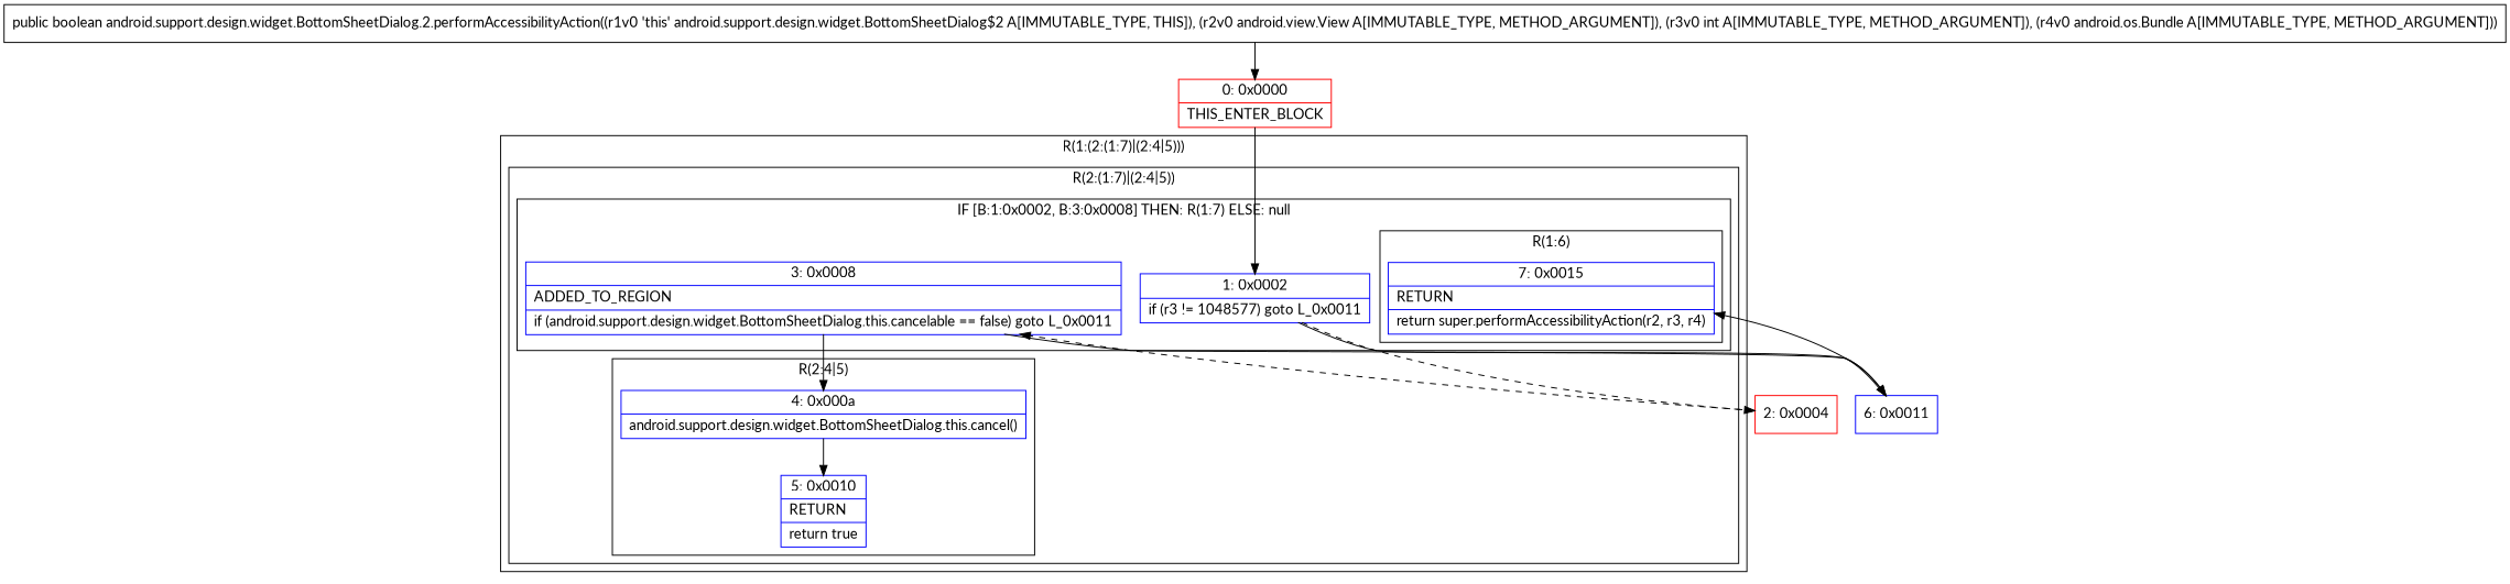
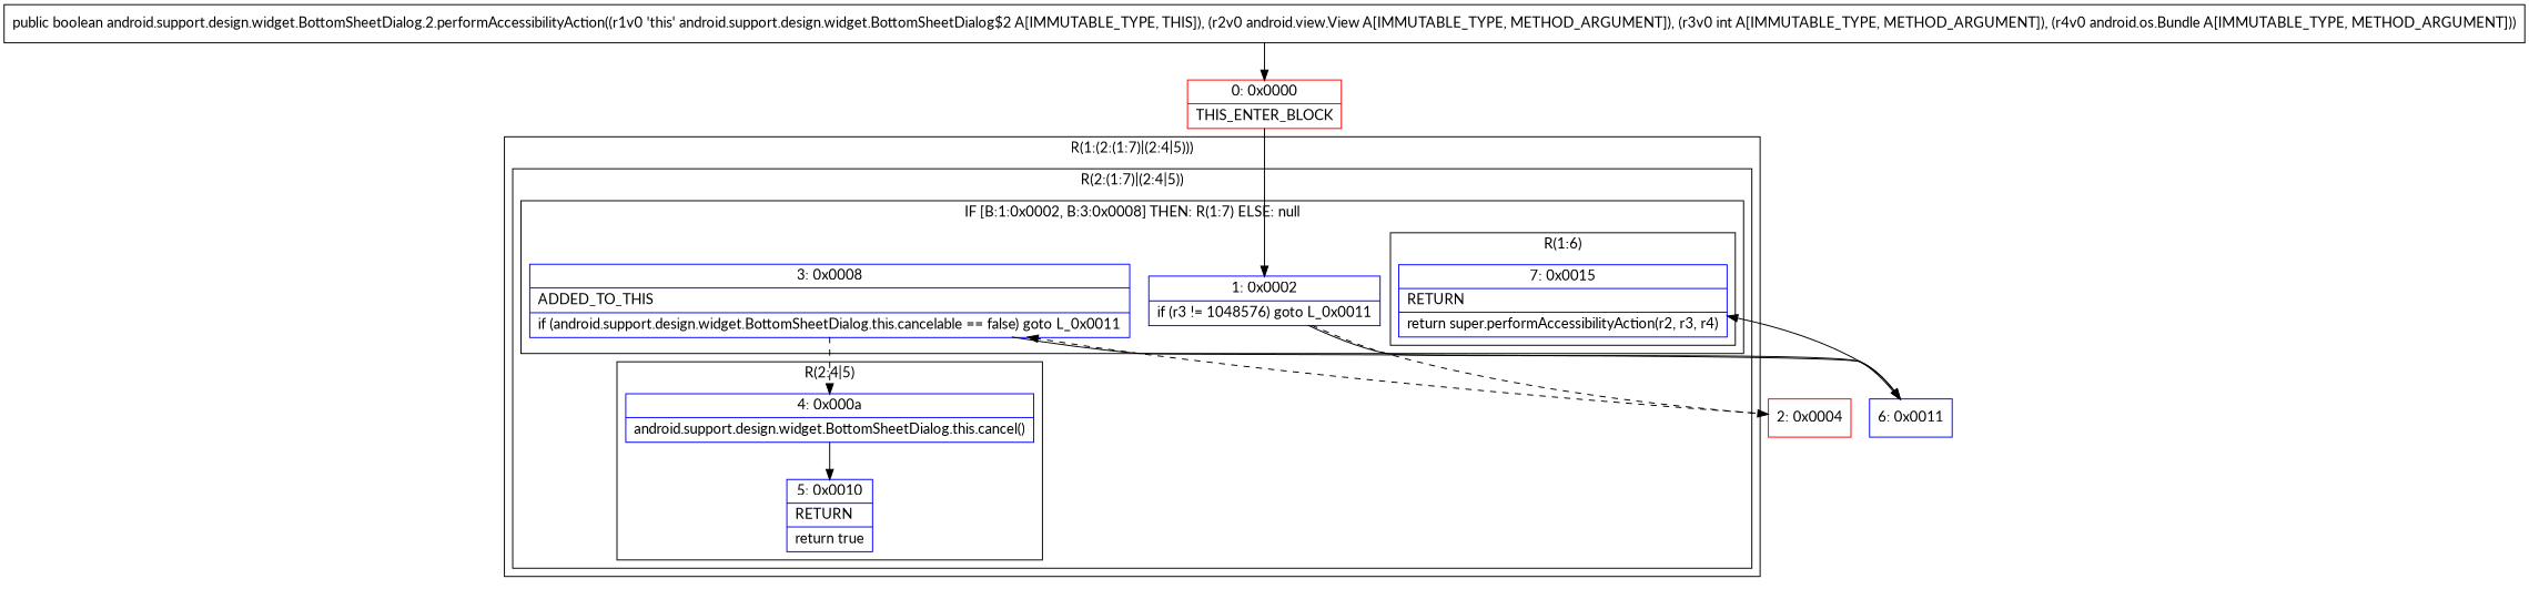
  digraph {
    fontname=Lato
    node [color=blue fontname=Lato shape=record]
    edge [fontname=Lato]
    n1 [label="{7\:\ 0x0015|RETURN\l|return super.performAccessibilityAction(r2, r3, r4)\l}"]
-   n2 [label="{1\:\ 0x0002|if (r3 != 1048577) goto L_0x0011\l}"]
-   n3 [label="{3\:\ 0x0008|ADDED_TO_REGION\l|if (android.support.design.widget.BottomSheetDialog.this.cancelable == false) goto L_0x0011\l}"]
+   n2 [label="{1\:\ 0x0002|if (r3 != 1048576) goto L_0x0011\l}"]
+   n3 [label="{3\:\ 0x0008|ADDED_TO_THIS\l|if (android.support.design.widget.BottomSheetDialog.this.cancelable == false) goto L_0x0011\l}"]
    n4 [label="{4\:\ 0x000a|android.support.design.widget.BottomSheetDialog.this.cancel()\l}"]
    n5 [label="{5\:\ 0x0010|RETURN\l|return true\l}"]
    n6 [color=red label="{2\:\ 0x0004}"]
    n7 [label="{6\:\ 0x0011}"]
    n8 [color=red label="{0\:\ 0x0000|THIS_ENTER_BLOCK\l}"]
    n9 [label="{public boolean android.support.design.widget.BottomSheetDialog.2.performAccessibilityAction((r1v0 'this' android.support.design.widget.BottomSheetDialog$2 A[IMMUTABLE_TYPE, THIS]), (r2v0 android.view.View A[IMMUTABLE_TYPE, METHOD_ARGUMENT]), (r3v0 int A[IMMUTABLE_TYPE, METHOD_ARGUMENT]), (r4v0 android.os.Bundle A[IMMUTABLE_TYPE, METHOD_ARGUMENT])) }" color=""]
    subgraph cluster_1 {
      label="R(1:(2:(1:7)|(2:4|5)))"
      subgraph cluster_2 {
        label="R(2:(1:7)|(2:4|5))"
        subgraph cluster_3 {
          label="IF [B:1:0x0002, B:3:0x0008] THEN: R(1:7) ELSE: null"
          n2
          n3
          subgraph cluster_4 {
            label="R(1:6)"
            n1
          }
        }
        subgraph cluster_5 {
          label="R(2:4|5)"
          n4
          n5
        }
      }
    }
    n2 -> n6 [style=dashed]
    n2 -> n7
-   n3 -> n4 [style=solid]
+   n3 -> n4 [style=dashed]
    n3 -> n7
    n4 -> n5
    n6 -> n3 [style=dashed]
    n7 -> n1
    n8 -> n2
    n9 -> n8
  }
